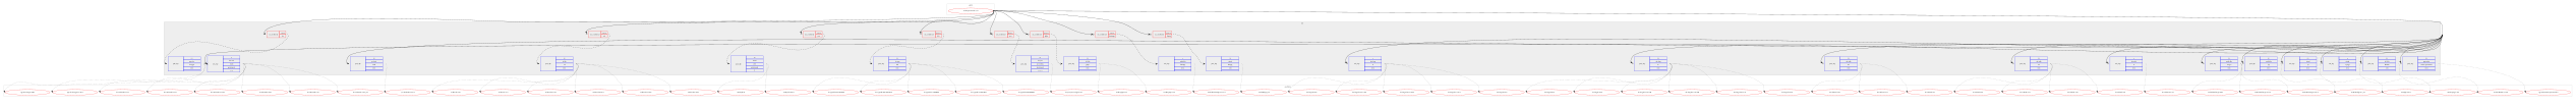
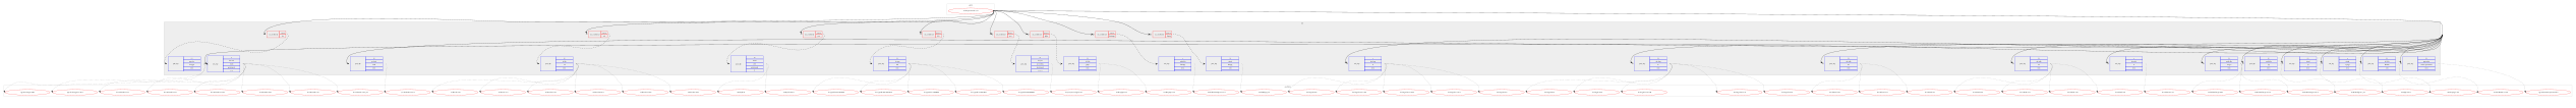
  digraph {
    compound=true
    concentrate=true
    fontname="EB Garamond"
    fontsize=10
    newrank=true
    rankdir=TB
    ranksep=1.5
    node [color=red fontname="EB Garamond" fontsize=10]
    edge [arrowhead=vee fontname="EB Garamond" headport=w style=dotted tailport=e weight=100]
    n1 [label="sci-libs/opencascade-7.3.0" width=4]
    n2 [color=blue label=<<TABLE BORDER="0" CELLBORDER="1" CELLSPACING="0" CELLPADDING="4" WIDTH="220"><TR><TD ROWSPAN="6" CELLPADDING="30">pack_dep</TD></TR><TR><TD WIDTH="110">no</TD></TR><TR><TD>app-doc</TD></TR><TR><TD>doxygen</TD></TR><TR><TD>none</TD></TR><TR><TD></TD></TR></TABLE>> shape=none]
    n3 [label=<<TABLE BORDER="0" CELLBORDER="1" CELLSPACING="0" CELLPADDING="4"><TR><TD ROWSPAN="3" CELLPADDING="10">use_conditional</TD></TR><TR><TD>positive</TD></TR><TR><TD>doc</TD></TR></TABLE>> shape=none]
    n4 [color=blue label=<<TABLE BORDER="0" CELLBORDER="1" CELLSPACING="0" CELLPADDING="4" WIDTH="220"><TR><TD ROWSPAN="6" CELLPADDING="30">pack_dep</TD></TR><TR><TD WIDTH="110">no</TD></TR><TR><TD>dev-util</TD></TR><TR><TD>cmake</TD></TR><TR><TD>greaterequal</TD></TR><TR><TD>3.9.6</TD></TR></TABLE>> shape=none]
    n5 [color=blue label=<<TABLE BORDER="0" CELLBORDER="1" CELLSPACING="0" CELLPADDING="4" WIDTH="220"><TR><TD ROWSPAN="6" CELLPADDING="30">pack_dep</TD></TR><TR><TD WIDTH="110">no</TD></TR><TR><TD>sys-devel</TD></TR><TR><TD>make</TD></TR><TR><TD>none</TD></TR><TR><TD></TD></TR></TABLE>> shape=none]
    n6 [color=blue label=<<TABLE BORDER="0" CELLBORDER="1" CELLSPACING="0" CELLPADDING="4" WIDTH="220"><TR><TD ROWSPAN="6" CELLPADDING="30">pack_dep</TD></TR><TR><TD WIDTH="110">no</TD></TR><TR><TD>virtual</TD></TR><TR><TD>ffmpeg</TD></TR><TR><TD>none</TD></TR><TR><TD></TD></TR></TABLE>> shape=none]
    n7 [label=<<TABLE BORDER="0" CELLBORDER="1" CELLSPACING="0" CELLPADDING="4"><TR><TD ROWSPAN="3" CELLPADDING="10">use_conditional</TD></TR><TR><TD>positive</TD></TR><TR><TD>ffmpeg</TD></TR></TABLE>> shape=none]
    n8 [color=blue label=<<TABLE BORDER="0" CELLBORDER="1" CELLSPACING="0" CELLPADDING="4" WIDTH="220"><TR><TD ROWSPAN="6" CELLPADDING="30">pack_dep</TD></TR><TR><TD WIDTH="110">no</TD></TR><TR><TD>media-libs</TD></TR><TR><TD>freeimage</TD></TR><TR><TD>none</TD></TR><TR><TD></TD></TR></TABLE>> shape=none]
    n9 [label=<<TABLE BORDER="0" CELLBORDER="1" CELLSPACING="0" CELLPADDING="4"><TR><TD ROWSPAN="3" CELLPADDING="10">use_conditional</TD></TR><TR><TD>positive</TD></TR><TR><TD>freeimage</TD></TR></TABLE>> shape=none]
    n10 [color=blue label=<<TABLE BORDER="0" CELLBORDER="1" CELLSPACING="0" CELLPADDING="4" WIDTH="220"><TR><TD ROWSPAN="6" CELLPADDING="30">pack_dep</TD></TR><TR><TD WIDTH="110">no</TD></TR><TR><TD>x11-libs</TD></TR><TR><TD>gl2ps</TD></TR><TR><TD>none</TD></TR><TR><TD></TD></TR></TABLE>> shape=none]
    n11 [label=<<TABLE BORDER="0" CELLBORDER="1" CELLSPACING="0" CELLPADDING="4"><TR><TD ROWSPAN="3" CELLPADDING="10">use_conditional</TD></TR><TR><TD>positive</TD></TR><TR><TD>gl2ps</TD></TR></TABLE>> shape=none]
    n12 [color=blue label=<<TABLE BORDER="0" CELLBORDER="1" CELLSPACING="0" CELLPADDING="4" WIDTH="220"><TR><TD ROWSPAN="6" CELLPADDING="30">pack_dep</TD></TR><TR><TD WIDTH="110">no</TD></TR><TR><TD>dev-java</TD></TR><TR><TD>java-config</TD></TR><TR><TD>greaterequal</TD></TR><TR><TD>2.2.0-r3</TD></TR></TABLE>> shape=none]
    n13 [label=<<TABLE BORDER="0" CELLBORDER="1" CELLSPACING="0" CELLPADDING="4"><TR><TD ROWSPAN="3" CELLPADDING="10">use_conditional</TD></TR><TR><TD>positive</TD></TR><TR><TD>java</TD></TR></TABLE>> shape=none]
    n14 [color=blue label=<<TABLE BORDER="0" CELLBORDER="1" CELLSPACING="0" CELLPADDING="4" WIDTH="220"><TR><TD ROWSPAN="6" CELLPADDING="30">pack_dep</TD></TR><TR><TD WIDTH="110">no</TD></TR><TR><TD>dev-cpp</TD></TR><TR><TD>tbb</TD></TR><TR><TD>none</TD></TR><TR><TD></TD></TR></TABLE>> shape=none]
    n15 [label=<<TABLE BORDER="0" CELLBORDER="1" CELLSPACING="0" CELLPADDING="4"><TR><TD ROWSPAN="3" CELLPADDING="10">use_conditional</TD></TR><TR><TD>positive</TD></TR><TR><TD>tbb</TD></TR></TABLE>> shape=none]
    n16 [color=blue label=<<TABLE BORDER="0" CELLBORDER="1" CELLSPACING="0" CELLPADDING="4" WIDTH="220"><TR><TD ROWSPAN="6" CELLPADDING="30">pack_dep</TD></TR><TR><TD WIDTH="110">no</TD></TR><TR><TD>virtual</TD></TR><TR><TD>jdk</TD></TR><TR><TD>greaterequal</TD></TR><TR><TD>0</TD></TR></TABLE>> shape=none]
    n17 [label=<<TABLE BORDER="0" CELLBORDER="1" CELLSPACING="0" CELLPADDING="4"><TR><TD ROWSPAN="3" CELLPADDING="10">use_conditional</TD></TR><TR><TD>positive</TD></TR><TR><TD>java</TD></TR></TABLE>> shape=none]
    n18 [color=blue label=<<TABLE BORDER="0" CELLBORDER="1" CELLSPACING="0" CELLPADDING="4" WIDTH="220"><TR><TD ROWSPAN="6" CELLPADDING="30">pack_dep</TD></TR><TR><TD WIDTH="110">no</TD></TR><TR><TD>sci-libs</TD></TR><TR><TD>vtk</TD></TR><TR><TD>none</TD></TR><TR><TD></TD></TR></TABLE>> shape=none]
    n19 [label=<<TABLE BORDER="0" CELLBORDER="1" CELLSPACING="0" CELLPADDING="4"><TR><TD ROWSPAN="3" CELLPADDING="10">use_conditional</TD></TR><TR><TD>positive</TD></TR><TR><TD>vtk</TD></TR></TABLE>> shape=none]
    n20 [color=blue label=<<TABLE BORDER="0" CELLBORDER="1" CELLSPACING="0" CELLPADDING="4" WIDTH="220"><TR><TD ROWSPAN="6" CELLPADDING="30">pack_dep</TD></TR><TR><TD WIDTH="110">no</TD></TR><TR><TD>app-eselect</TD></TR><TR><TD>eselect-opencascade</TD></TR><TR><TD>none</TD></TR><TR><TD></TD></TR></TABLE>> shape=none]
    n21 [color=blue label=<<TABLE BORDER="0" CELLBORDER="1" CELLSPACING="0" CELLPADDING="4" WIDTH="220"><TR><TD ROWSPAN="6" CELLPADDING="30">pack_dep</TD></TR><TR><TD WIDTH="110">no</TD></TR><TR><TD>dev-lang</TD></TR><TR><TD>tcl</TD></TR><TR><TD>none</TD></TR><TR><TD></TD></TR></TABLE>> shape=none]
    n22 [color=blue label=<<TABLE BORDER="0" CELLBORDER="1" CELLSPACING="0" CELLPADDING="4" WIDTH="220"><TR><TD ROWSPAN="6" CELLPADDING="30">pack_dep</TD></TR><TR><TD WIDTH="110">no</TD></TR><TR><TD>dev-lang</TD></TR><TR><TD>tk</TD></TR><TR><TD>none</TD></TR><TR><TD></TD></TR></TABLE>> shape=none]
    n23 [color=blue label=<<TABLE BORDER="0" CELLBORDER="1" CELLSPACING="0" CELLPADDING="4" WIDTH="220"><TR><TD ROWSPAN="6" CELLPADDING="30">pack_dep</TD></TR><TR><TD WIDTH="110">no</TD></TR><TR><TD>dev-tcltk</TD></TR><TR><TD>itcl</TD></TR><TR><TD>none</TD></TR><TR><TD></TD></TR></TABLE>> shape=none]
    n24 [color=blue label=<<TABLE BORDER="0" CELLBORDER="1" CELLSPACING="0" CELLPADDING="4" WIDTH="220"><TR><TD ROWSPAN="6" CELLPADDING="30">pack_dep</TD></TR><TR><TD WIDTH="110">no</TD></TR><TR><TD>dev-tcltk</TD></TR><TR><TD>itk</TD></TR><TR><TD>none</TD></TR><TR><TD></TD></TR></TABLE>> shape=none]
    n25 [color=blue label=<<TABLE BORDER="0" CELLBORDER="1" CELLSPACING="0" CELLPADDING="4" WIDTH="220"><TR><TD ROWSPAN="6" CELLPADDING="30">pack_dep</TD></TR><TR><TD WIDTH="110">no</TD></TR><TR><TD>dev-tcltk</TD></TR><TR><TD>tix</TD></TR><TR><TD>none</TD></TR><TR><TD></TD></TR></TABLE>> shape=none]
    n26 [color=blue label=<<TABLE BORDER="0" CELLBORDER="1" CELLSPACING="0" CELLPADDING="4" WIDTH="220"><TR><TD ROWSPAN="6" CELLPADDING="30">pack_dep</TD></TR><TR><TD WIDTH="110">no</TD></TR><TR><TD>media-libs</TD></TR><TR><TD>freetype</TD></TR><TR><TD>none</TD></TR><TR><TD></TD></TR></TABLE>> shape=none]
    n27 [color=blue label=<<TABLE BORDER="0" CELLBORDER="1" CELLSPACING="0" CELLPADDING="4" WIDTH="220"><TR><TD ROWSPAN="6" CELLPADDING="30">pack_dep</TD></TR><TR><TD WIDTH="110">no</TD></TR><TR><TD>media-libs</TD></TR><TR><TD>ftgl</TD></TR><TR><TD>none</TD></TR><TR><TD></TD></TR></TABLE>> shape=none]
    n28 [color=blue label=<<TABLE BORDER="0" CELLBORDER="1" CELLSPACING="0" CELLPADDING="4" WIDTH="220"><TR><TD ROWSPAN="6" CELLPADDING="30">pack_dep</TD></TR><TR><TD WIDTH="110">no</TD></TR><TR><TD>virtual</TD></TR><TR><TD>glu</TD></TR><TR><TD>none</TD></TR><TR><TD></TD></TR></TABLE>> shape=none]
    n29 [color=blue label=<<TABLE BORDER="0" CELLBORDER="1" CELLSPACING="0" CELLPADDING="4" WIDTH="220"><TR><TD ROWSPAN="6" CELLPADDING="30">pack_dep</TD></TR><TR><TD WIDTH="110">no</TD></TR><TR><TD>virtual</TD></TR><TR><TD>opengl</TD></TR><TR><TD>none</TD></TR><TR><TD></TD></TR></TABLE>> shape=none]
    n30 [color=blue label=<<TABLE BORDER="0" CELLBORDER="1" CELLSPACING="0" CELLPADDING="4" WIDTH="220"><TR><TD ROWSPAN="6" CELLPADDING="30">pack_dep</TD></TR><TR><TD WIDTH="110">no</TD></TR><TR><TD>x11-libs</TD></TR><TR><TD>libXmu</TD></TR><TR><TD>none</TD></TR><TR><TD></TD></TR></TABLE>> shape=none]
    n31 [label="app-doc/doxygen-1.8.14-r1" width=4]
    n32 [label="app-doc/doxygen-9999" width=4]
    n33 [label="dev-util/cmake-3.10.3" width=4]
    n34 [label="dev-util/cmake-3.11.4-r1" width=4]
    n35 [label="dev-util/cmake-3.12.3" width=4]
    n36 [label="dev-util/cmake-3.13.4" width=4]
    n37 [label="dev-util/cmake-3.14.0_rc3" width=4]
    n38 [label="dev-util/cmake-3.9.6" width=4]
    n39 [label="sys-devel/make-4.2.9-r4" width=4]
    n40 [label="virtual/ffmpeg-9-r2" width=4]
    n41 [label="media-libs/freeimage-3.15.4-r1" width=4]
    n42 [label="x11-libs/gl2ps-1.3.9" width=4]
    n43 [label="x11-libs/gl2ps-1.4.0" width=4]
    n44 [label="dev-java/java-config-2.2.0-r4" width=4]
    n45 [label="virtual/jdk-1.8.0-r4" width=4]
    n46 [label="virtual/jdk-11" width=4]
    n47 [label="dev-cpp/tbb-2017.20161128" width=4]
    n48 [label="dev-cpp/tbb-2017.20170226" width=4]
    n49 [label="dev-cpp/tbb-2018.20180312" width=4]
    n50 [label="dev-cpp/tbb-4.3.20150611" width=4]
    n51 [label="dev-cpp/tbb-4.4.20160803" width=4]
    n52 [label="sci-libs/vtk-6.1.0-r4" width=4]
    n53 [label="sci-libs/vtk-7.1.0" width=4]
    n54 [label="sci-libs/vtk-8.1.0" width=4]
    n55 [label="sci-libs/vtk-8.1.0-r1" width=4]
    n56 [label="sci-libs/vtk-8.1.0-r2" width=4]
    n57 [label="sci-libs/vtk-8.1.0-r3" width=4]
    n58 [label="app-eselect/eselect-opencascade-0" width=4]
    n59 [label="dev-lang/tcl-8.5.17-r1" width=4]
    n60 [label="dev-lang/tcl-8.5.17-r100" width=4]
    n61 [label="dev-lang/tcl-8.5.17-r101" width=4]
    n62 [label="dev-lang/tcl-8.6.8" width=4]
    n63 [label="dev-lang/tcl-8.6.9" width=4]
    n64 [label="dev-lang/tk-8.5.17-r1" width=4]
-   n65 [label="dev-lang/tk-8.5.17-r100" width=4]
    n66 [label="dev-lang/tk-8.5.17-r101" width=4]
    n67 [label="dev-lang/tk-8.6.8" width=4]
    n68 [label="dev-lang/tk-8.6.9" width=4]
    n69 [label="dev-lang/tk-8.6.9.1" width=4]
    n70 [label="dev-tcltk/itcl-3.4.1" width=4]
    n71 [label="dev-tcltk/itcl-4.0.3" width=4]
    n72 [label="dev-tcltk/itcl-4.1.1" width=4]
    n73 [label="dev-tcltk/itk-3.4.1" width=4]
    n74 [label="dev-tcltk/itk-4.0.0" width=4]
    n75 [label="dev-tcltk/itk-4.0.1" width=4]
    n76 [label="dev-tcltk/itk-4.1.0" width=4]
    n77 [label="dev-tcltk/tix-8.4.3-r1" width=4]
    n78 [label="media-libs/freetype-2.9.1-r3" width=4]
    n79 [label="media-libs/freetype-2.9.1-r4" width=4]
    n80 [label="media-libs/freetype-9999" width=4]
    n81 [label="media-libs/ftgl-2.1.3_rc5" width=4]
    n82 [label="virtual/glu-9.0-r2" width=4]
    n83 [label="virtual/opengl-7.0-r2" width=4]
    n84 [label="x11-libs/libXmu-1.1.2-r1" width=4]
    subgraph cluster_1 {
      color=gray
      label=<<i>ebuild</i>>
      rank=same
      n1
    }
    subgraph cluster_2 {
      color=gray
      label=<<i>dependencies</i>>
      subgraph cluster_3 {
        color=gray
        fillcolor="#eeeeee"
        label=<<i>compile</i>>
        style=filled
        subgraph sub_4 {
          color=gray
          fillcolor="#eeeeee"
          label=<<i>compile</i>>
          style=filled
          n3
          subgraph sub_5 {
            color=gray
            fillcolor="#eeeeee"
            label=<<i>compile</i>>
            style=filled
            n2
          }
        }
        subgraph sub_6 {
          color=gray
          fillcolor="#eeeeee"
          label=<<i>compile</i>>
          style=filled
          n4
        }
        subgraph sub_7 {
          color=gray
          fillcolor="#eeeeee"
          label=<<i>compile</i>>
          style=filled
          n5
        }
      }
      subgraph cluster_8 {
        color=gray
        fillcolor="#eeeeee"
        label=<<i>compile and run</i>>
        style=filled
        subgraph sub_9 {
          color=gray
          fillcolor="#eeeeee"
          label=<<i>compile and run</i>>
          style=filled
          n7
          subgraph sub_10 {
            color=gray
            fillcolor="#eeeeee"
            label=<<i>compile and run</i>>
            style=filled
            n6
          }
        }
        subgraph sub_11 {
          color=gray
          fillcolor="#eeeeee"
          label=<<i>compile and run</i>>
          style=filled
          n9
          subgraph sub_12 {
            color=gray
            fillcolor="#eeeeee"
            label=<<i>compile and run</i>>
            style=filled
            n8
          }
        }
        subgraph sub_13 {
          color=gray
          fillcolor="#eeeeee"
          label=<<i>compile and run</i>>
          style=filled
          n11
          subgraph sub_14 {
            color=gray
            fillcolor="#eeeeee"
            label=<<i>compile and run</i>>
            style=filled
            n10
          }
        }
        subgraph sub_15 {
          color=gray
          fillcolor="#eeeeee"
          label=<<i>compile and run</i>>
          style=filled
          n13
          subgraph sub_16 {
            color=gray
            fillcolor="#eeeeee"
            label=<<i>compile and run</i>>
            style=filled
            n12
          }
        }
        subgraph sub_17 {
          color=gray
          fillcolor="#eeeeee"
          label=<<i>compile and run</i>>
          style=filled
          n15
          subgraph sub_18 {
            color=gray
            fillcolor="#eeeeee"
            label=<<i>compile and run</i>>
            style=filled
            n14
          }
        }
        subgraph sub_19 {
          color=gray
          fillcolor="#eeeeee"
          label=<<i>compile and run</i>>
          style=filled
          n17
          subgraph sub_20 {
            color=gray
            fillcolor="#eeeeee"
            label=<<i>compile and run</i>>
            style=filled
            n16
          }
        }
        subgraph sub_21 {
          color=gray
          fillcolor="#eeeeee"
          label=<<i>compile and run</i>>
          style=filled
          n19
          subgraph sub_22 {
            color=gray
            fillcolor="#eeeeee"
            label=<<i>compile and run</i>>
            style=filled
            n18
          }
        }
        subgraph sub_23 {
          color=gray
          fillcolor="#eeeeee"
          label=<<i>compile and run</i>>
          style=filled
          n20
        }
        subgraph sub_24 {
          color=gray
          fillcolor="#eeeeee"
          label=<<i>compile and run</i>>
          style=filled
          n21
        }
        subgraph sub_25 {
          color=gray
          fillcolor="#eeeeee"
          label=<<i>compile and run</i>>
          style=filled
          n22
        }
        subgraph sub_26 {
          color=gray
          fillcolor="#eeeeee"
          label=<<i>compile and run</i>>
          style=filled
          n23
        }
        subgraph sub_27 {
          color=gray
          fillcolor="#eeeeee"
          label=<<i>compile and run</i>>
          style=filled
          n24
        }
        subgraph sub_28 {
          color=gray
          fillcolor="#eeeeee"
          label=<<i>compile and run</i>>
          style=filled
          n25
        }
        subgraph sub_29 {
          color=gray
          fillcolor="#eeeeee"
          label=<<i>compile and run</i>>
          style=filled
          n26
        }
        subgraph sub_30 {
          color=gray
          fillcolor="#eeeeee"
          label=<<i>compile and run</i>>
          style=filled
          n27
        }
        subgraph sub_31 {
          color=gray
          fillcolor="#eeeeee"
          label=<<i>compile and run</i>>
          style=filled
          n28
        }
        subgraph sub_32 {
          color=gray
          fillcolor="#eeeeee"
          label=<<i>compile and run</i>>
          style=filled
          n29
        }
        subgraph sub_33 {
          color=gray
          fillcolor="#eeeeee"
          label=<<i>compile and run</i>>
          style=filled
          n30
        }
      }
      subgraph cluster_34 {
        color=gray
        fillcolor="#eeeeee"
        label=<<i>run</i>>
        style=filled
      }
    }
    subgraph cluster_35 {
      color=gray
      label=<<i>candidates</i>>
      rank=same
      subgraph sub_36 {
        color=black
        label=<<i>candidates</i>>
        nodesep=1
        rank=same
        n31
        n32
      }
      subgraph sub_37 {
        color=black
        label=<<i>candidates</i>>
        nodesep=1
        rank=same
        n33
        n34
        n35
        n36
        n37
        n38
      }
      subgraph sub_38 {
        color=black
        label=<<i>candidates</i>>
        nodesep=1
        rank=same
        n39
      }
      subgraph sub_39 {
        color=black
        label=<<i>candidates</i>>
        nodesep=1
        rank=same
        n40
      }
      subgraph sub_40 {
        color=black
        label=<<i>candidates</i>>
        nodesep=1
        rank=same
        n41
      }
      subgraph sub_41 {
        color=black
        label=<<i>candidates</i>>
        nodesep=1
        rank=same
        n42
        n43
      }
      subgraph sub_42 {
        color=black
        label=<<i>candidates</i>>
        nodesep=1
        rank=same
        n44
      }
      subgraph sub_43 {
        color=black
        label=<<i>candidates</i>>
        nodesep=1
        rank=same
        n45
        n46
      }
      subgraph sub_44 {
        color=black
        label=<<i>candidates</i>>
        nodesep=1
        rank=same
        n47
        n48
        n49
        n50
        n51
      }
      subgraph sub_45 {
        color=black
        label=<<i>candidates</i>>
        nodesep=1
        rank=same
        n52
        n53
        n54
        n55
        n56
        n57
      }
      subgraph sub_46 {
        color=black
        label=<<i>candidates</i>>
        nodesep=1
        rank=same
        n58
      }
      subgraph sub_47 {
        color=black
        label=<<i>candidates</i>>
        nodesep=1
        rank=same
        n59
        n60
        n61
        n62
        n63
      }
      subgraph sub_48 {
        color=black
        label=<<i>candidates</i>>
        nodesep=1
        rank=same
        n64
-       n65
        n66
        n67
        n68
        n69
      }
      subgraph sub_49 {
        color=black
        label=<<i>candidates</i>>
        nodesep=1
        rank=same
        n70
        n71
        n72
      }
      subgraph sub_50 {
        color=black
        label=<<i>candidates</i>>
        nodesep=1
        rank=same
        n73
        n74
        n75
        n76
      }
      subgraph sub_51 {
        color=black
        label=<<i>candidates</i>>
        nodesep=1
        rank=same
        n77
      }
      subgraph sub_52 {
        color=black
        label=<<i>candidates</i>>
        nodesep=1
        rank=same
        n78
        n79
        n80
      }
      subgraph sub_53 {
        color=black
        label=<<i>candidates</i>>
        nodesep=1
        rank=same
        n81
      }
      subgraph sub_54 {
        color=black
        label=<<i>candidates</i>>
        nodesep=1
        rank=same
        n82
      }
      subgraph sub_55 {
        color=black
        label=<<i>candidates</i>>
        nodesep=1
        rank=same
        n83
      }
      subgraph sub_56 {
        color=black
        label=<<i>candidates</i>>
        nodesep=1
        rank=same
        n84
      }
    }
    n1 -> n3 [style=solid weight=20]
    n1 -> n4 [style=solid weight=20]
    n1 -> n5 [style=solid weight=20]
    n1 -> n7 [arrowhead=odotvee style=solid weight=20]
    n1 -> n9 [arrowhead=odotvee style=solid weight=20]
    n1 -> n11 [arrowhead=odotvee style=solid weight=20]
    n1 -> n13 [arrowhead=odotvee style=solid weight=20]
    n1 -> n15 [arrowhead=odotvee style=solid weight=20]
    n1 -> n17 [arrowhead=odotvee style=solid weight=20]
    n1 -> n19 [arrowhead=odotvee style=solid weight=20]
    n1 -> n20 [arrowhead=odotvee style=solid weight=20]
    n1 -> n21 [arrowhead=odotvee style=solid weight=20]
    n1 -> n22 [arrowhead=odotvee style=solid weight=20]
    n1 -> n23 [arrowhead=odotvee style=solid weight=20]
    n1 -> n24 [arrowhead=odotvee style=solid weight=20]
    n1 -> n25 [arrowhead=odotvee style=solid weight=20]
    n1 -> n26 [arrowhead=odotvee style=solid weight=20]
    n1 -> n27 [arrowhead=odotvee style=solid weight=20]
    n1 -> n28 [arrowhead=odotvee style=solid weight=20]
    n1 -> n29 [arrowhead=odotvee style=solid weight=20]
    n1 -> n30 [arrowhead=odotvee style=solid weight=20]
    n2 -> n31
    n2 -> n32
    n3 -> n2 [style=dashed weight=20]
    n4 -> n33
    n4 -> n34
    n4 -> n35
    n4 -> n36
    n4 -> n37
    n4 -> n38
    n5 -> n39
    n6 -> n40
    n7 -> n6 [style=dashed weight=20]
    n8 -> n41
    n9 -> n8 [style=dashed weight=20]
    n10 -> n42
    n10 -> n43
    n11 -> n10 [style=dashed weight=20]
    n12 -> n44
    n13 -> n12 [style=dashed weight=20]
    n14 -> n47
    n14 -> n48
    n14 -> n49
    n14 -> n50
    n14 -> n51
    n15 -> n14 [style=dashed weight=20]
    n16 -> n45
    n16 -> n46
    n17 -> n16 [style=dashed weight=20]
    n18 -> n52
    n18 -> n53
    n18 -> n54
    n18 -> n55
    n18 -> n56
    n18 -> n57
    n19 -> n18 [style=dashed weight=20]
    n20 -> n58
    n21 -> n59
    n21 -> n60
    n21 -> n61
    n21 -> n62
    n21 -> n63
    n22 -> n64
-   n22 -> n65
    n22 -> n66
    n22 -> n67
    n22 -> n68
    n22 -> n69
    n23 -> n70
    n23 -> n71
    n23 -> n72
    n24 -> n73
    n24 -> n74
    n24 -> n75
    n24 -> n76
    n25 -> n77
    n26 -> n78
    n26 -> n79
    n26 -> n80
    n27 -> n81
    n28 -> n82
    n29 -> n83
    n30 -> n84
  }
